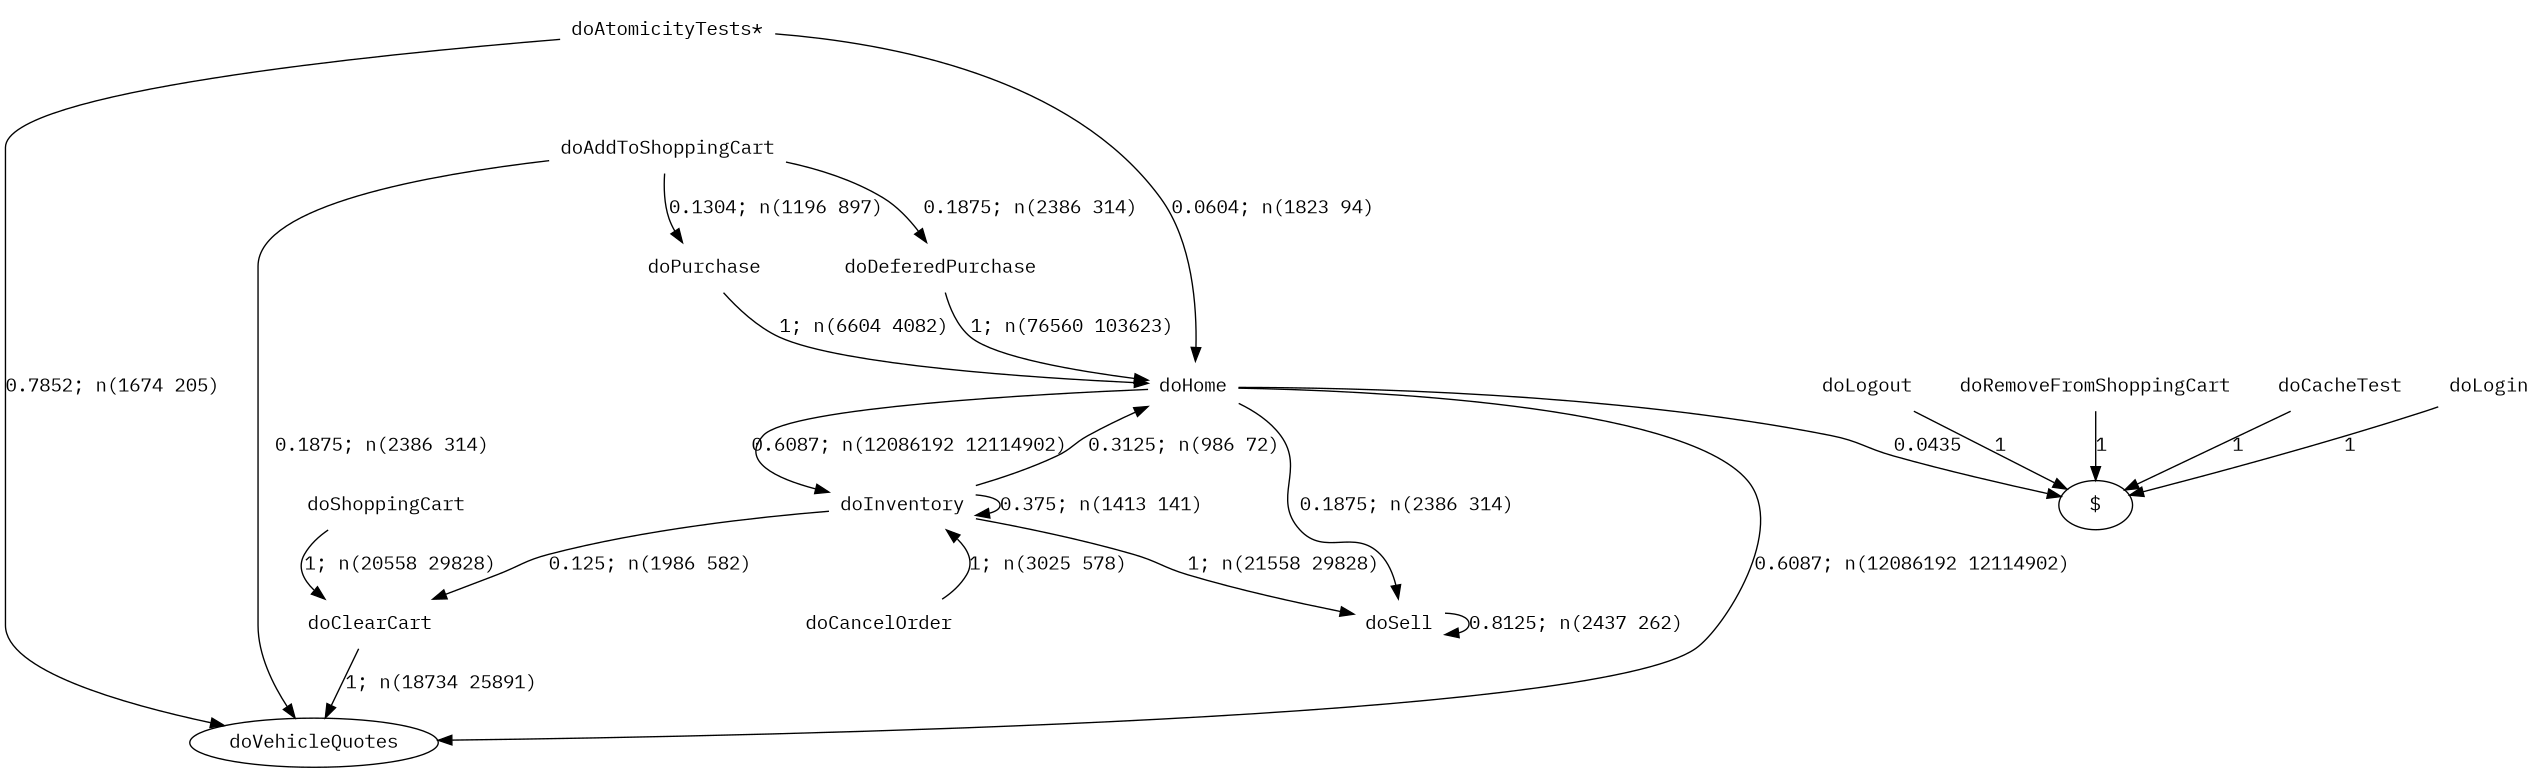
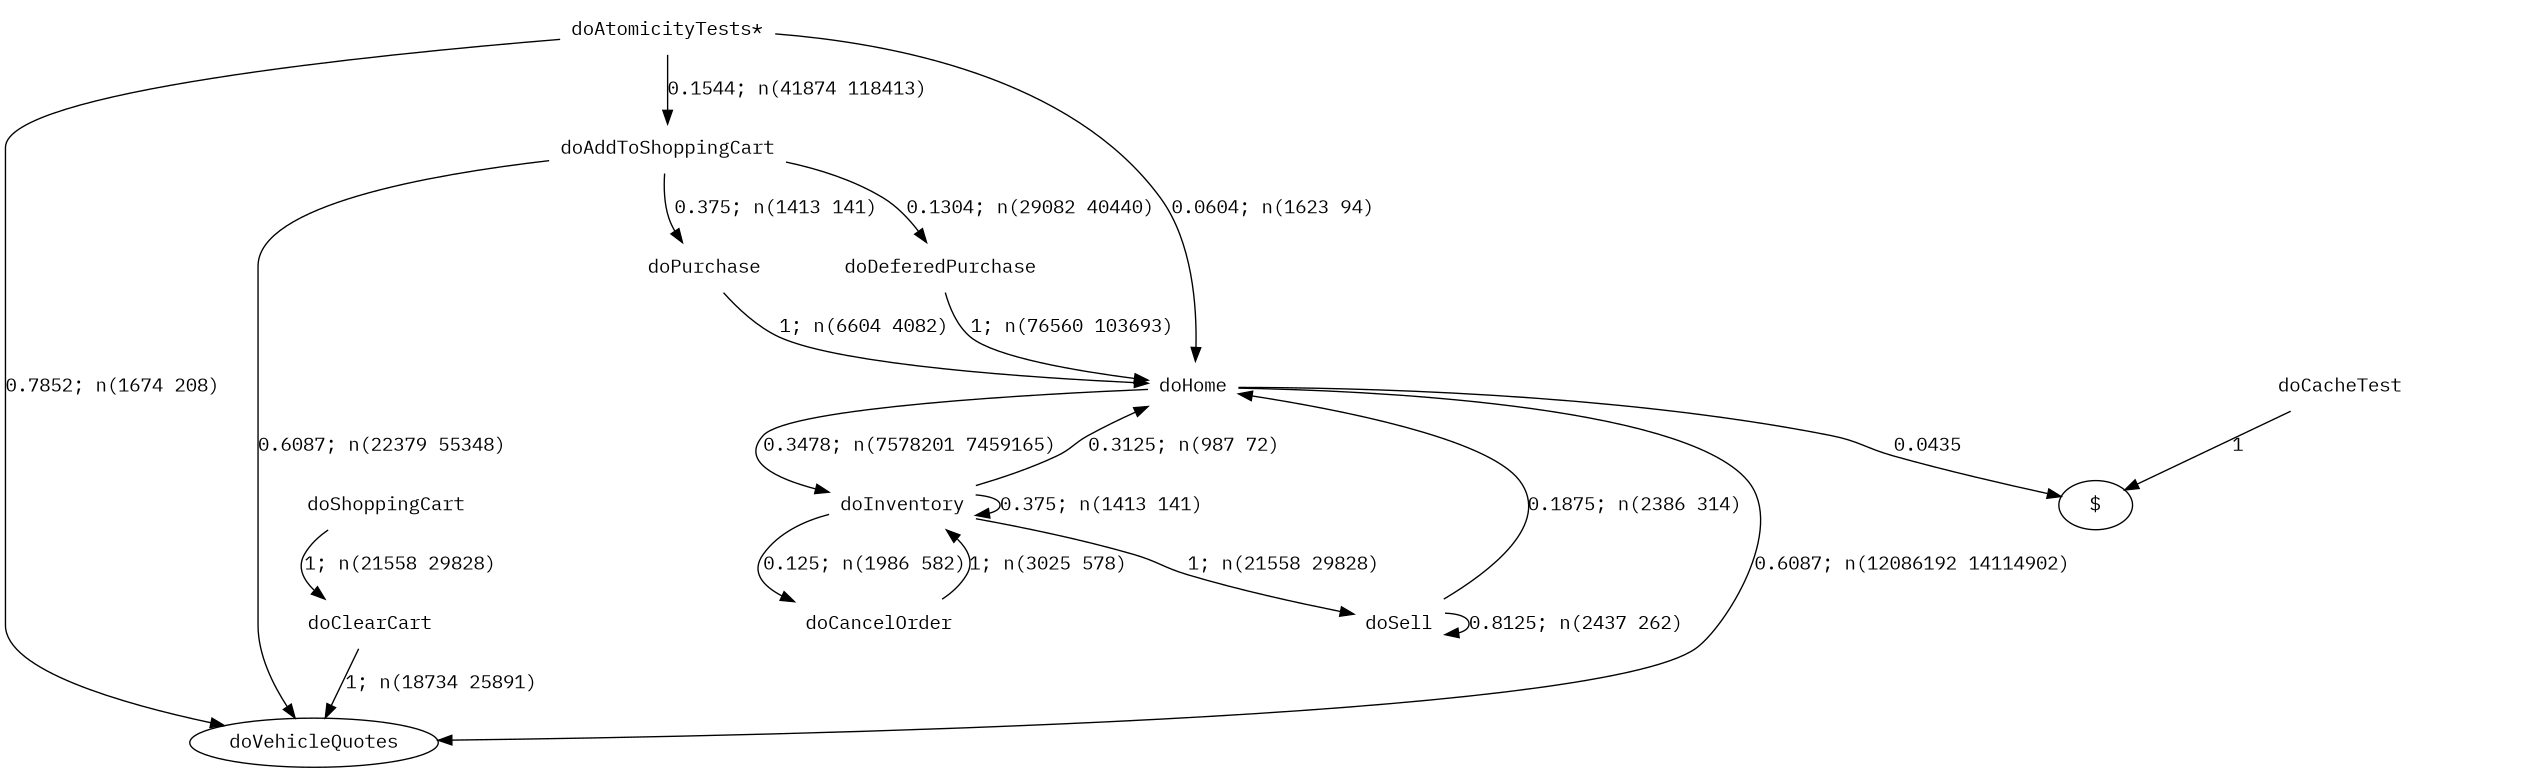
  digraph {
    fontname="IBM Plex Mono"
    node [fontname="IBM Plex Mono" shape=none]
    edge [fontname="IBM Plex Mono" style=solid]
    n1 [label="doAtomicityTests*"]
    n2 [label=doAddToShoppingCart]
    n3 [label=doHome]
    doVehicleQuotes [shape=""]
    n5 [label=doDeferedPurchase]
    n6 [label=doPurchase]
    "$" [shape=""]
    n8 [label=doInventory]
    n9 [label=doCacheTest]
-   n10 [label=doLogin]
    n11 [label=doShoppingCart]
    n12 [label=doClearCart]
    n13 [label=doSell]
    n14 [label=doCancelOrder]
-   n15 [label=doLogout]
-   n16 [label=doRemoveFromShoppingCart]
-   n1 -> n3 [label="0.0604; n(1823 94)"]
-   n1 -> doVehicleQuotes [label="0.7852; n(1674 205)"]
-   n2 -> doVehicleQuotes [label="0.1875; n(2386 314)"]
-   n2 -> n5 [label="0.1875; n(2386 314)"]
-   n2 -> n6 [label="0.1304; n(1196 897)"]
-   n3 -> doVehicleQuotes [label="0.6087; n(12086192 12114902)"]
+   n1 -> n2 [label="0.1544; n(41874 118413)"]
+   n1 -> n3 [label="0.0604; n(1623 94)"]
+   n1 -> doVehicleQuotes [label="0.7852; n(1674 208)"]
+   n2 -> doVehicleQuotes [label="0.6087; n(22379 55348)"]
+   n2 -> n5 [label="0.1304; n(29082 40440)"]
+   n2 -> n6 [label="0.375; n(1413 141)"]
+   n3 -> doVehicleQuotes [label="0.6087; n(12086192 14114902)"]
    n3 -> "$" [label=0.0435]
-   n3 -> n8 [label="0.6087; n(12086192 12114902)"]
-   n5 -> n3 [label="1; n(76560 103623)"]
+   n3 -> n8 [label="0.3478; n(7578201 7459165)"]
+   n5 -> n3 [label="1; n(76560 103693)"]
    n6 -> n3 [label="1; n(6604 4082)"]
-   n8 -> n3 [label="0.3125; n(986 72)"]
+   n8 -> n3 [label="0.3125; n(987 72)"]
    n8 -> n8 [label="0.375; n(1413 141)"]
    n8 -> n13 [label="1; n(21558 29828)"]
-   n8 -> n12 [label="0.125; n(1986 582)"]
+   n8 -> n14 [label="0.125; n(1986 582)"]
    n9 -> "$" [label=1]
-   n10 -> "$" [label=1]
-   n11 -> n12 [label="1; n(20558 29828)"]
+   n11 -> n12 [label="1; n(21558 29828)"]
    n12 -> doVehicleQuotes [label="1; n(18734 25891)"]
-   n3 -> n13 [label="0.1875; n(2386 314)"]
+   n13 -> n3 [label="0.1875; n(2386 314)"]
    n13 -> n13 [label="0.8125; n(2437 262)"]
    n14 -> n8 [label="1; n(3025 578)"]
-   n15 -> "$" [label=1]
-   n16 -> "$" [label=1]
  }
